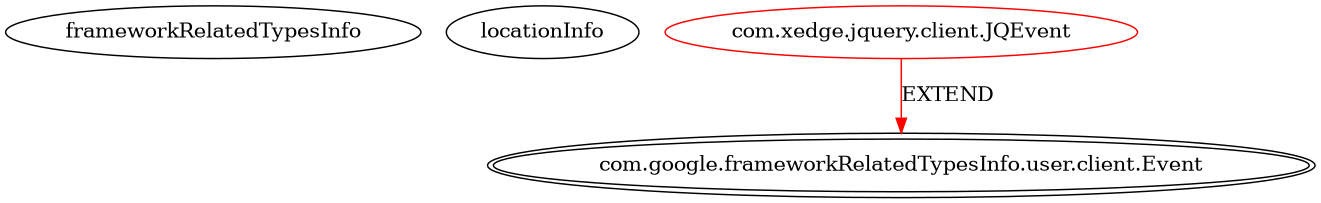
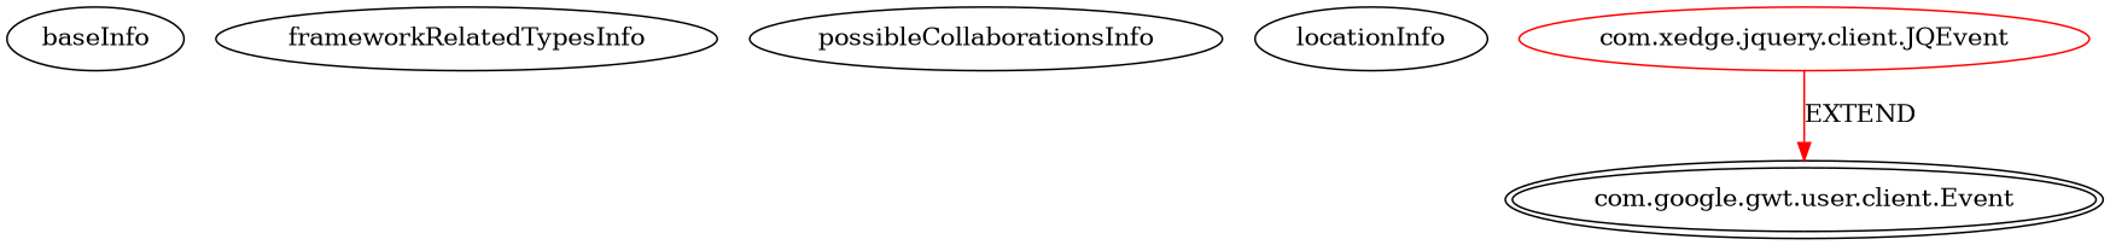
  digraph {
+   baseInfo [category=extension_graph graphId=921 isAnonymous=false possibleRelation=false]
    frameworkRelatedTypesInfo [0="com.google.gwt.user.client.Event"]
+   possibleCollaborationsInfo
    locationInfo [contextSignature=JQEvent filePath="/brychcy-gwt-jquery/gwt-jquery-master/src/com/xedge/jquery/client/JQEvent.java" graphId=921 projectName="brychcy-gwt-jquery"]
    n5 [color=red isFrameworkType=false label="com.xedge.jquery.client.JQEvent" vertexType=ROOT_CLIENT_CLASS_DECLARATION]
-   n6 [isFrameworkType=true label="com.google.frameworkRelatedTypesInfo.user.client.Event" peripheries=2 vertexType=FRAMEWORK_CLASS_TYPE]
+   n6 [isFrameworkType=true label="com.google.gwt.user.client.Event" peripheries=2 vertexType=FRAMEWORK_CLASS_TYPE]
    n5 -> n6 [color=red label=EXTEND]
  }
